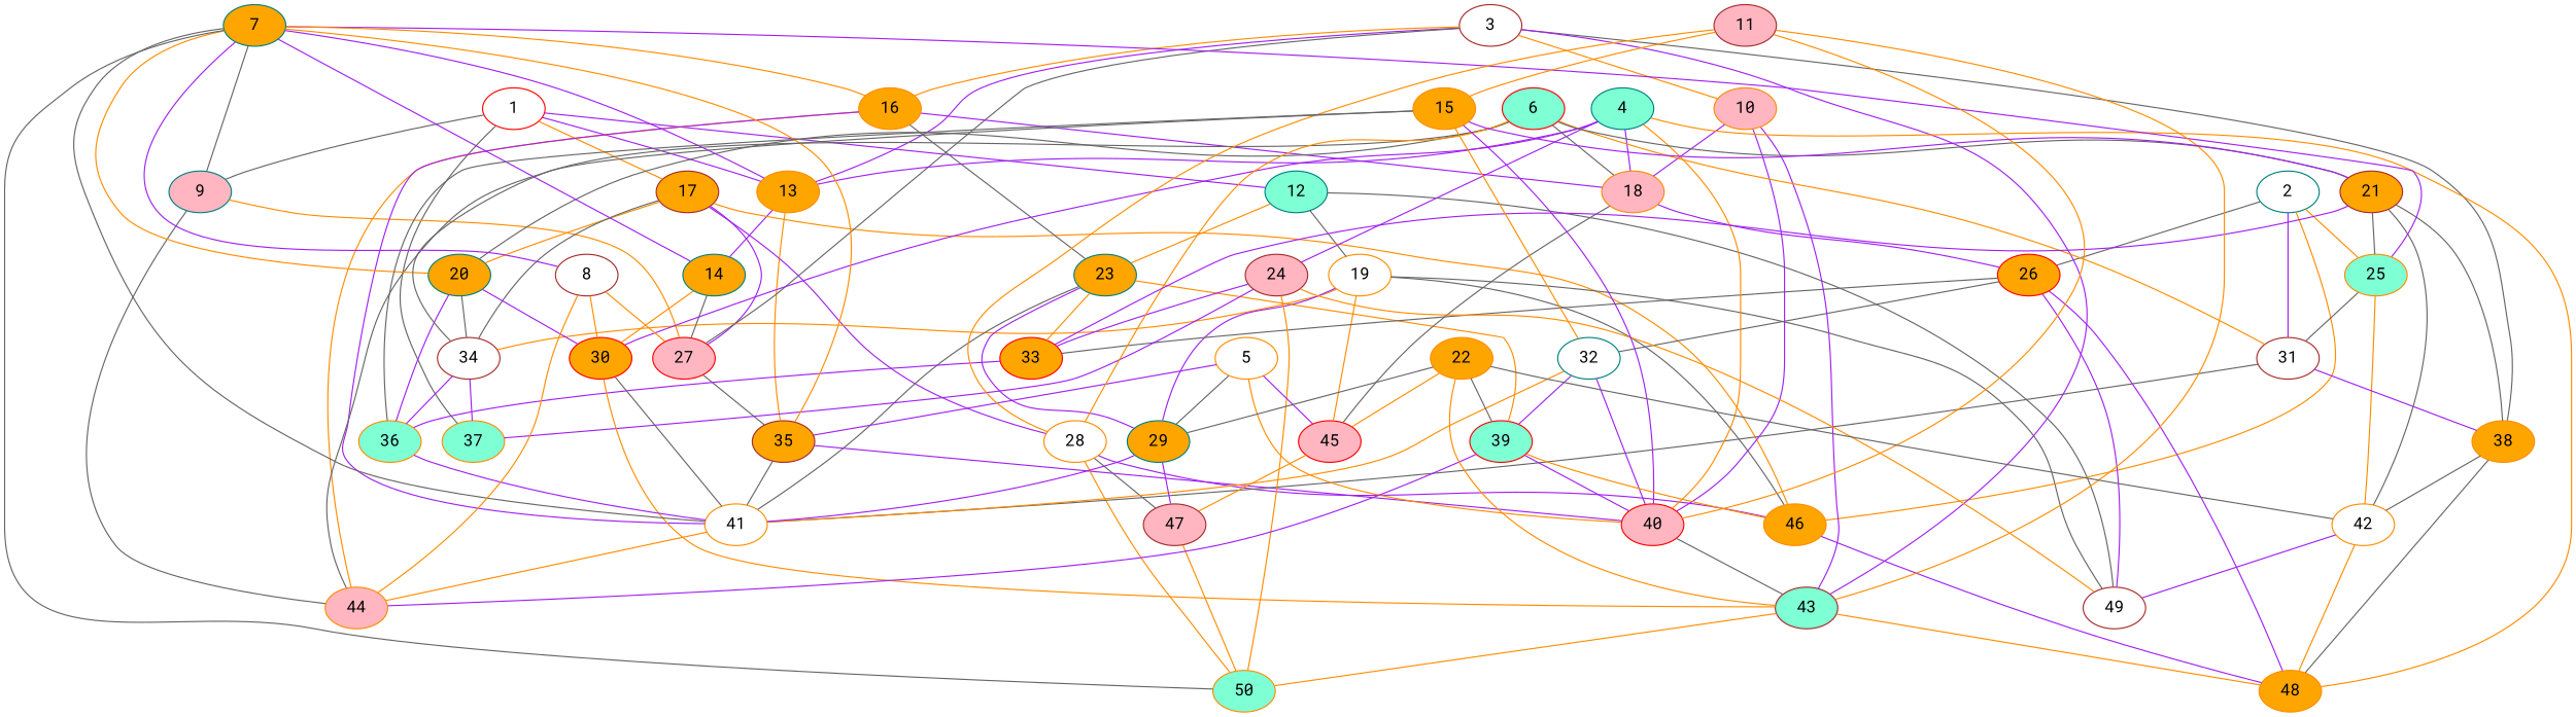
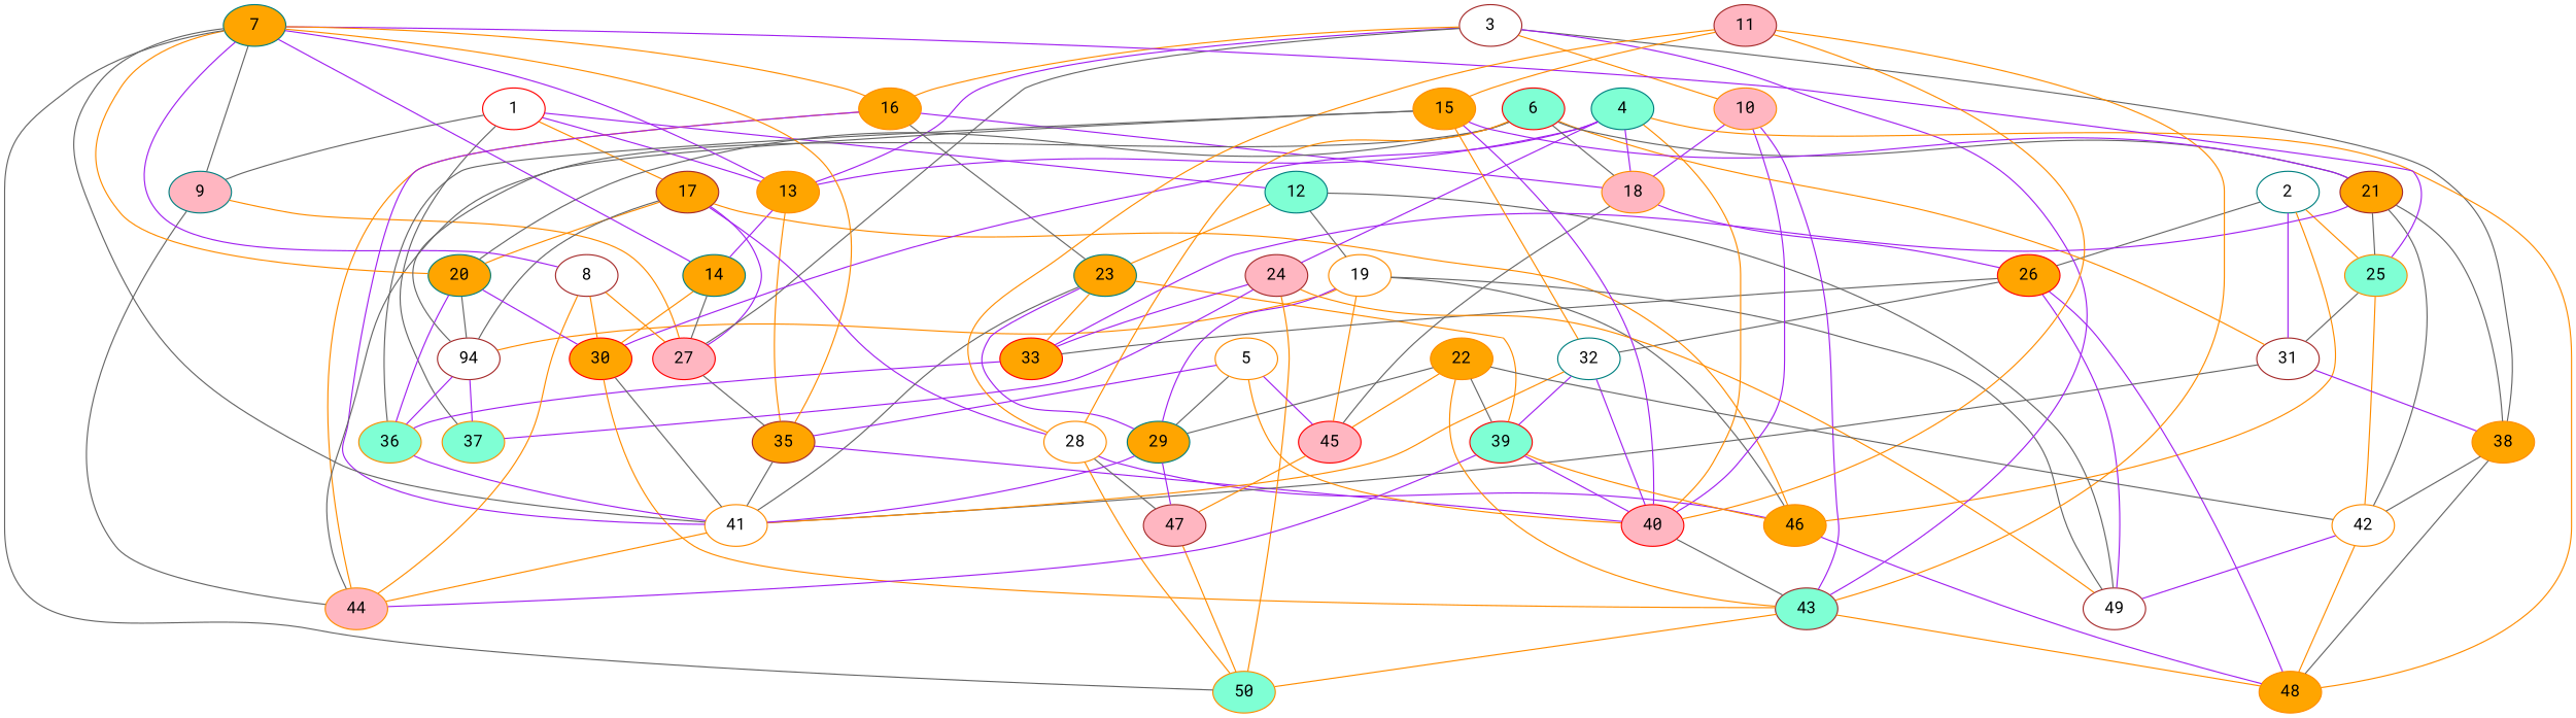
  graph {
    fontname="Roboto Mono"
    node [color=darkorange fillcolor=orange fontname="Roboto Mono" style=filled]
    edge [color=purple fontname="Roboto Mono" weight=1.0]
    1 [color=red fillcolor=white]
    9 [color=teal fillcolor=lightpink]
    12 [color=teal fillcolor=aquamarine]
    13
    17 [color=brown]
    37 [fillcolor=aquamarine]
    27 [color=red fillcolor=lightpink]
    44 [fillcolor=lightpink]
    19 [fillcolor=white]
    23 [color=teal]
    49 [color=brown fillcolor=white]
    35 [color=brown]
    14 [color=teal]
    46
    20 [color=teal]
    28 [fillcolor=white]
-   34 [color=brown fillcolor=white]
+   34 [color=brown fillcolor=white label=94]
    2 [color=teal fillcolor=white]
    25 [fillcolor=aquamarine]
    26 [color=red]
    31 [color=brown fillcolor=white]
    42 [fillcolor=white]
    48
    32 [color=teal fillcolor=white]
    33 [color=red]
    38
    41 [fillcolor=white]
    3 [color=brown fillcolor=white]
    10 [fillcolor=lightpink]
    16
    43 [color=brown fillcolor=aquamarine]
    18 [fillcolor=lightpink]
    40 [color=red fillcolor=lightpink]
    50 [fillcolor=aquamarine]
    4 [color=teal fillcolor=aquamarine]
    24 [color=brown fillcolor=lightpink]
    30 [color=red]
    45 [color=red fillcolor=lightpink]
    5 [fillcolor=white]
    29 [color=teal]
    47 [color=brown fillcolor=lightpink]
    6 [color=red fillcolor=aquamarine]
    21 [color=brown]
    36 [fillcolor=aquamarine]
    7 [color=teal]
    8 [color=brown fillcolor=white]
    11 [color=brown fillcolor=lightpink]
    15
    39 [color=red fillcolor=aquamarine]
    22
    1 -- 9 [color=gray40]
    1 -- 12
    1 -- 13
    1 -- 17 [color=darkorange]
    1 -- 37 [color=gray40 weight=2.0]
    9 -- 27 [color=darkorange]
    9 -- 44 [color=gray40]
    12 -- 19 [color=gray40]
    12 -- 23 [color=darkorange]
    12 -- 49 [color=gray40]
    13 -- 35 [color=darkorange]
    13 -- 14
    17 -- 27
    17 -- 46 [color=darkorange]
    17 -- 20 [color=darkorange]
    17 -- 28
    17 -- 34 [color=gray40]
    27 -- 35 [color=gray40]
    19 -- 49 [color=gray40]
    19 -- 46 [color=gray40]
    19 -- 34 [color=darkorange]
    19 -- 45 [color=darkorange]
    19 -- 29
    23 -- 33 [color=darkorange]
    23 -- 41 [color=gray40]
    23 -- 29
    23 -- 39 [color=darkorange]
    35 -- 41 [color=gray40]
    35 -- 40
    14 -- 27 [color=gray40]
    14 -- 30 [color=darkorange]
    46 -- 48
    20 -- 34 [color=gray40]
    20 -- 30
    20 -- 36
    28 -- 46
    28 -- 50 [color=darkorange]
    28 -- 47 [color=gray40]
    34 -- 37
    34 -- 36
    2 -- 46 [color=darkorange]
    2 -- 25 [color=darkorange]
    2 -- 26 [color=gray40]
    2 -- 31
    25 -- 31 [color=gray40 weight=2.0]
    25 -- 42 [color=darkorange]
    26 -- 49
    26 -- 48
    26 -- 32 [color=gray40]
    26 -- 33 [color=gray40]
    31 -- 38
    31 -- 41 [color=gray40]
    42 -- 49 [weight=2.0]
    42 -- 48 [color=darkorange]
    32 -- 41 [color=darkorange]
    32 -- 40 [weight=2.0]
    32 -- 39
    33 -- 36
    38 -- 42 [color=gray40 weight=2.0]
    38 -- 48 [color=gray40]
    41 -- 44 [color=darkorange]
    3 -- 13
    3 -- 27 [color=gray40]
    3 -- 38 [color=gray40]
    3 -- 10 [color=darkorange]
    3 -- 16 [color=darkorange]
    3 -- 43
    10 -- 43
    10 -- 18
    10 -- 40
    16 -- 44 [color=darkorange]
    16 -- 23 [color=gray40]
    16 -- 41
    16 -- 18
    43 -- 48 [color=darkorange]
    43 -- 50 [color=darkorange]
    18 -- 26
    18 -- 45 [color=gray40]
    40 -- 43 [color=gray40]
    4 -- 13
    4 -- 48 [color=darkorange]
    4 -- 18
    4 -- 40 [color=darkorange]
    4 -- 24
    4 -- 30
    24 -- 37
    24 -- 49 [color=darkorange]
    24 -- 33
    24 -- 50 [color=darkorange weight=2.0]
    30 -- 41 [color=gray40]
    30 -- 43 [color=darkorange]
    45 -- 47 [color=darkorange]
    5 -- 35
    5 -- 40 [color=darkorange]
    5 -- 45
    5 -- 29 [color=gray40]
    29 -- 41
    29 -- 47
    47 -- 50 [color=darkorange]
    6 -- 44 [color=gray40]
    6 -- 20 [color=gray40]
    6 -- 28 [color=darkorange]
    6 -- 31 [color=darkorange]
    6 -- 18 [color=gray40]
    6 -- 21 [color=gray40]
    21 -- 25 [color=gray40]
    21 -- 42 [color=gray40]
    21 -- 33
    21 -- 38 [color=gray40]
    36 -- 41
    7 -- 9 [color=gray40]
    7 -- 13
    7 -- 35 [color=darkorange]
    7 -- 14
    7 -- 20 [color=darkorange]
    7 -- 25
    7 -- 41 [color=gray40]
    7 -- 16 [color=darkorange]
    7 -- 50 [color=gray40]
    7 -- 8
    8 -- 27 [color=darkorange]
    8 -- 44 [color=darkorange]
    8 -- 30 [color=darkorange]
    11 -- 28 [color=darkorange]
    11 -- 43 [color=darkorange]
    11 -- 40 [color=darkorange]
    11 -- 15 [color=darkorange]
    15 -- 34 [color=gray40]
    15 -- 32 [color=darkorange]
    15 -- 40
    15 -- 21
    15 -- 36 [color=gray40]
    39 -- 44
    39 -- 46 [color=darkorange]
    39 -- 40
    22 -- 42 [color=gray40]
    22 -- 43 [color=darkorange]
    22 -- 45 [color=darkorange weight=2.0]
    22 -- 29 [color=gray40]
    22 -- 39 [color=gray40]
  }
